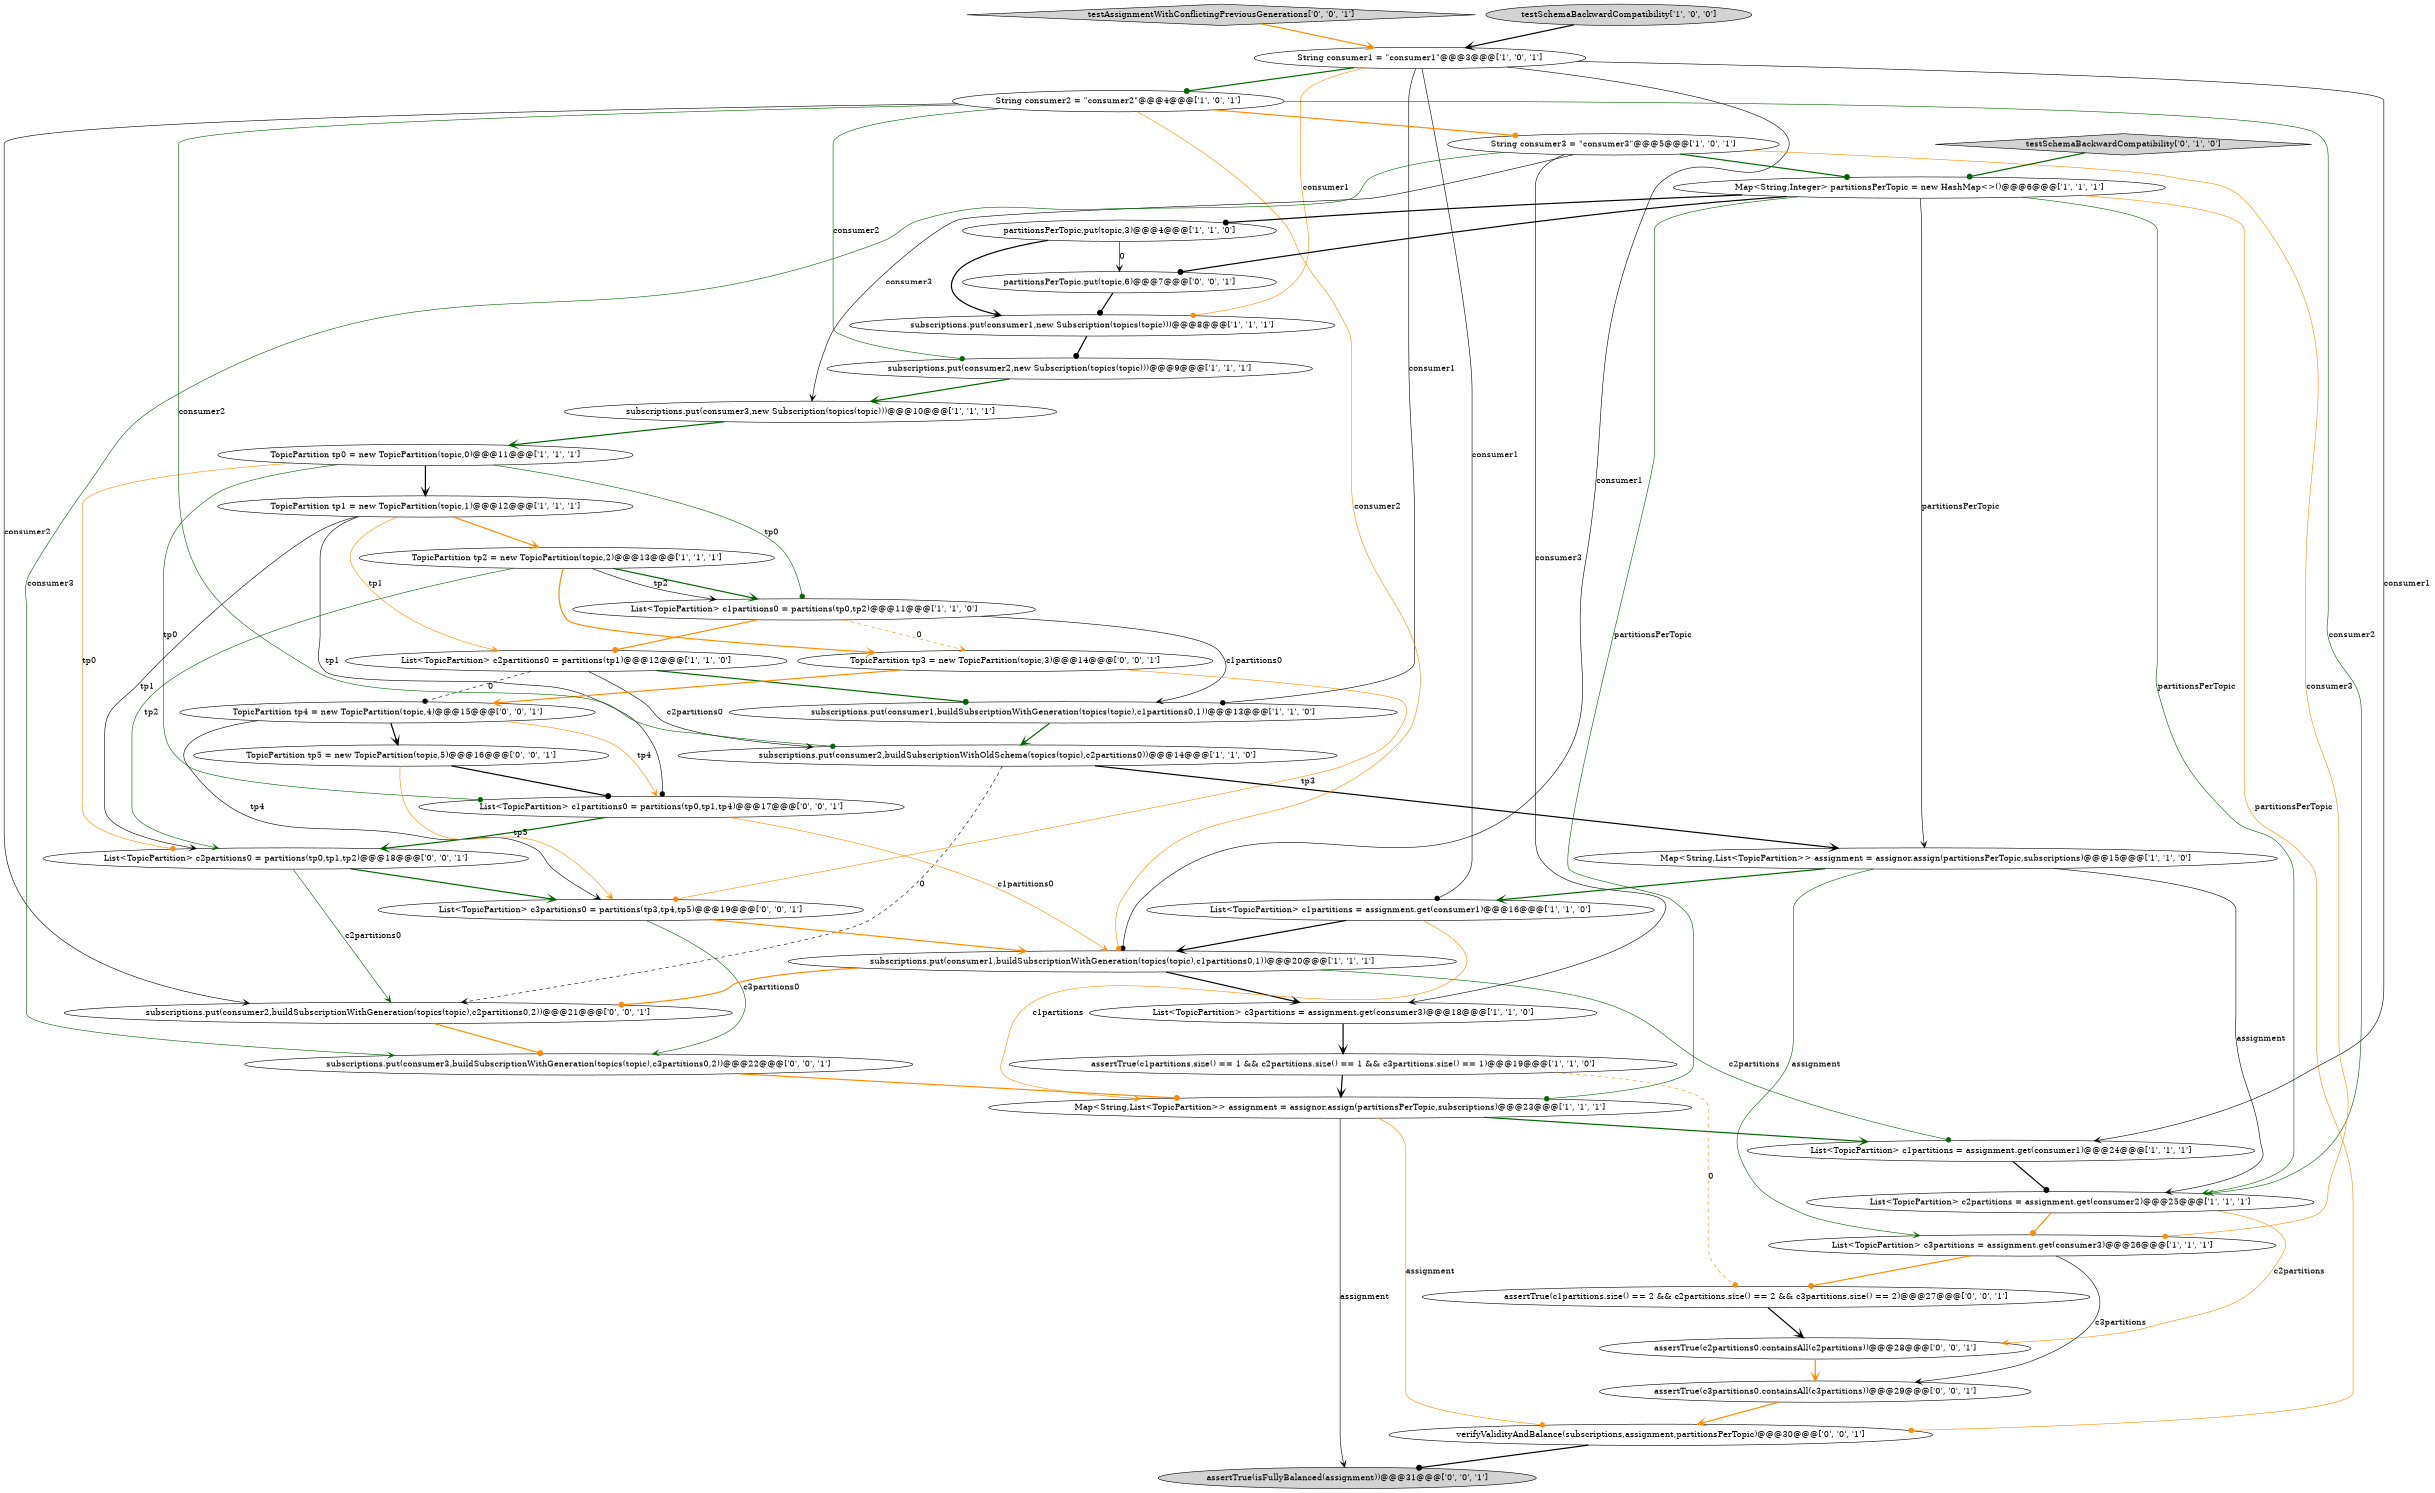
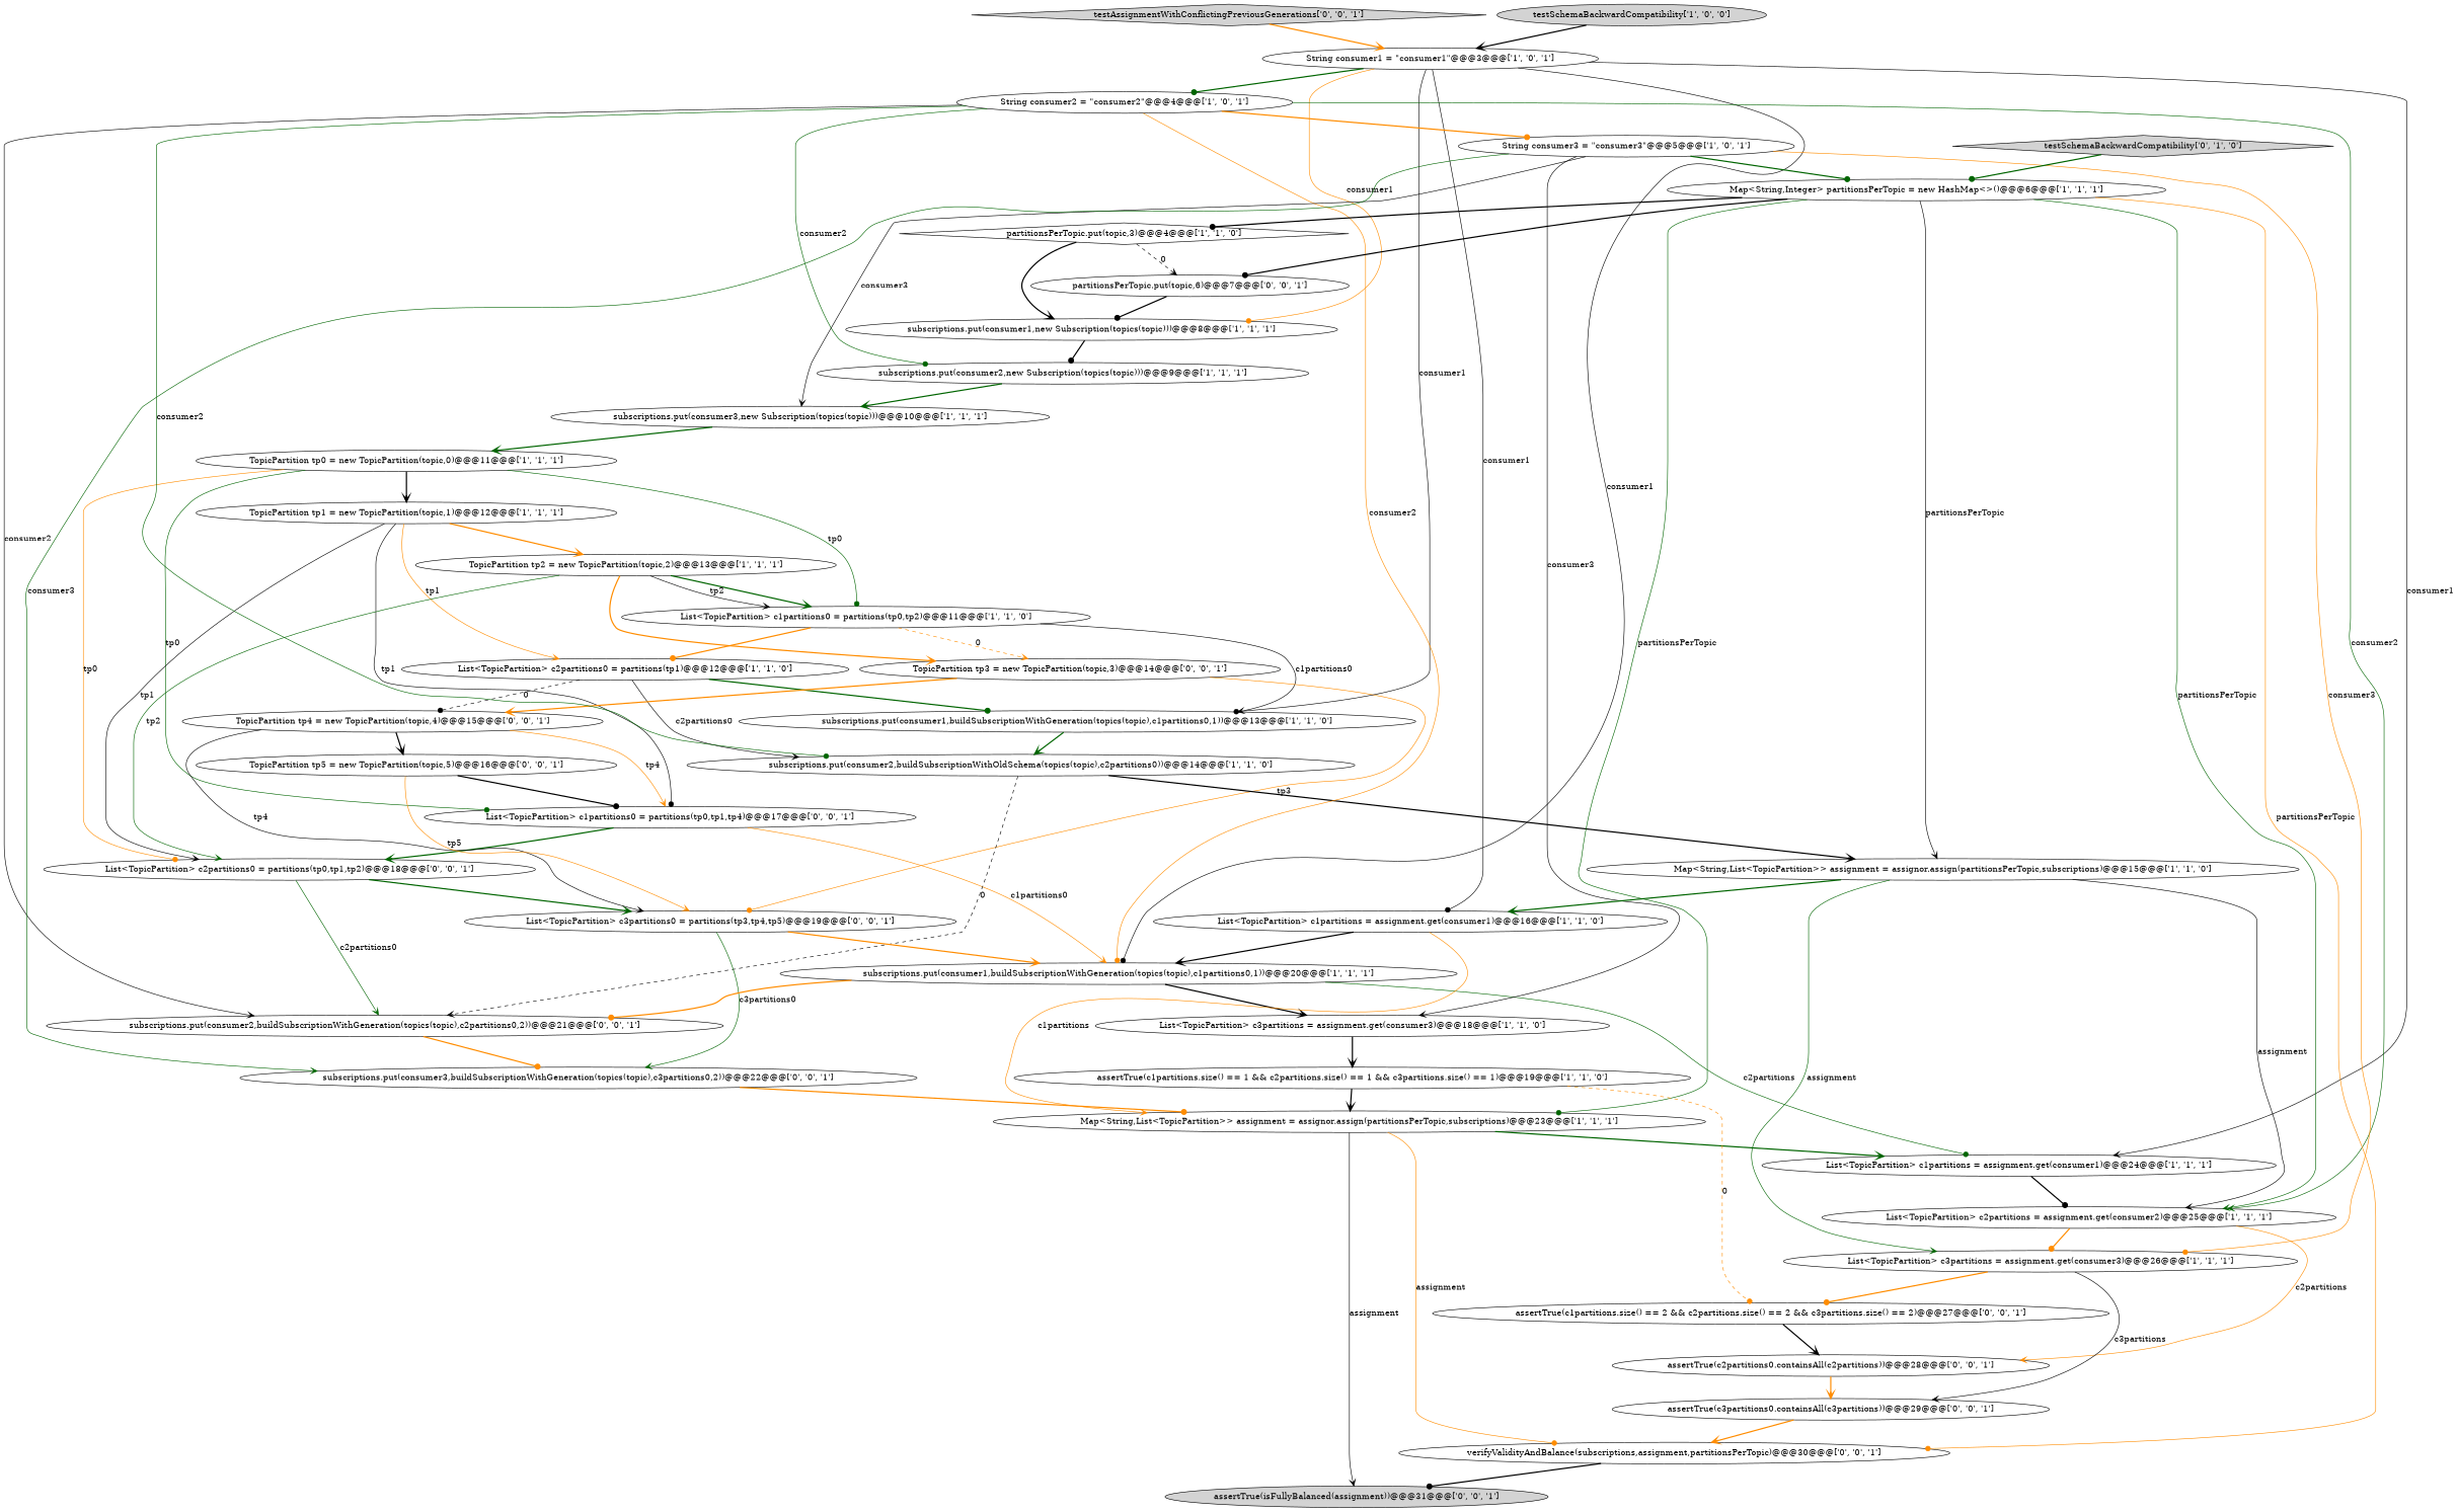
  digraph {
    node [fillcolor=white shape=ellipse style=filled]
    edge [arrowhead=vee color=black style=bold]
    n1 [label="List<TopicPartition> c1partitions = assignment.get(consumer1)@@@24@@@['1', '1', '1']"]
    n2 [label="List<TopicPartition> c2partitions = assignment.get(consumer2)@@@25@@@['1', '1', '1']"]
    n3 [label="assertTrue(c2partitions0.containsAll(c2partitions))@@@28@@@['0', '0', '1']"]
    n4 [label="List<TopicPartition> c3partitions = assignment.get(consumer3)@@@26@@@['1', '1', '1']"]
    n5 [label="Map<String,List<TopicPartition>> assignment = assignor.assign(partitionsPerTopic,subscriptions)@@@23@@@['1', '1', '1']"]
    n6 [fillcolor=lightgray label="assertTrue(isFullyBalanced(assignment))@@@31@@@['0', '0', '1']"]
    n7 [label="verifyValidityAndBalance(subscriptions,assignment,partitionsPerTopic)@@@30@@@['0', '0', '1']"]
    n8 [label="assertTrue(c3partitions0.containsAll(c3partitions))@@@29@@@['0', '0', '1']"]
    n9 [label="assertTrue(c1partitions.size() == 2 && c2partitions.size() == 2 && c3partitions.size() == 2)@@@27@@@['0', '0', '1']"]
    n10 [label="subscriptions.put(consumer3,new Subscription(topics(topic)))@@@10@@@['1', '1', '1']"]
    n11 [label="TopicPartition tp0 = new TopicPartition(topic,0)@@@11@@@['1', '1', '1']"]
    n12 [label="List<TopicPartition> c1partitions0 = partitions(tp0,tp2)@@@11@@@['1', '1', '0']"]
    n13 [label="TopicPartition tp1 = new TopicPartition(topic,1)@@@12@@@['1', '1', '1']"]
    n14 [label="List<TopicPartition> c2partitions0 = partitions(tp0,tp1,tp2)@@@18@@@['0', '0', '1']"]
    n15 [label="List<TopicPartition> c1partitions0 = partitions(tp0,tp1,tp4)@@@17@@@['0', '0', '1']"]
    n16 [label="List<TopicPartition> c2partitions0 = partitions(tp1)@@@12@@@['1', '1', '0']"]
    n17 [label="TopicPartition tp3 = new TopicPartition(topic,3)@@@14@@@['0', '0', '1']"]
    n18 [label="subscriptions.put(consumer1,buildSubscriptionWithGeneration(topics(topic),c1partitions0,1))@@@13@@@['1', '1', '0']"]
    n19 [label="subscriptions.put(consumer2,buildSubscriptionWithOldSchema(topics(topic),c2partitions0))@@@14@@@['1', '1', '0']"]
    n20 [label="TopicPartition tp4 = new TopicPartition(topic,4)@@@15@@@['0', '0', '1']"]
    n21 [label="List<TopicPartition> c3partitions0 = partitions(tp3,tp4,tp5)@@@19@@@['0', '0', '1']"]
    n22 [label="String consumer1 = \"consumer1\"@@@3@@@['1', '0', '1']"]
    n23 [label="subscriptions.put(consumer1,new Subscription(topics(topic)))@@@8@@@['1', '1', '1']"]
    n24 [label="String consumer2 = \"consumer2\"@@@4@@@['1', '0', '1']"]
    n25 [label="subscriptions.put(consumer1,buildSubscriptionWithGeneration(topics(topic),c1partitions0,1))@@@20@@@['1', '1', '1']"]
    n26 [label="List<TopicPartition> c1partitions = assignment.get(consumer1)@@@16@@@['1', '1', '0']"]
    n27 [label="subscriptions.put(consumer2,new Subscription(topics(topic)))@@@9@@@['1', '1', '1']"]
    n28 [label="String consumer3 = \"consumer3\"@@@5@@@['1', '0', '1']"]
    n29 [label="subscriptions.put(consumer2,buildSubscriptionWithGeneration(topics(topic),c2partitions0,2))@@@21@@@['0', '0', '1']"]
    n30 [label="List<TopicPartition> c3partitions = assignment.get(consumer3)@@@18@@@['1', '1', '0']"]
    n31 [fillcolor=lightgray label="testAssignmentWithConflictingPreviousGenerations['0', '0', '1']" shape=diamond]
-   n32 [label="partitionsPerTopic.put(topic,3)@@@4@@@['1', '1', '0']"]
+   n32 [label="partitionsPerTopic.put(topic,3)@@@4@@@['1', '1', '0']" shape=diamond]
    n33 [label="partitionsPerTopic.put(topic,6)@@@7@@@['0', '0', '1']"]
    n34 [label="subscriptions.put(consumer3,buildSubscriptionWithGeneration(topics(topic),c3partitions0,2))@@@22@@@['0', '0', '1']"]
    n35 [label="TopicPartition tp2 = new TopicPartition(topic,2)@@@13@@@['1', '1', '1']"]
    n36 [label="Map<String,List<TopicPartition>> assignment = assignor.assign(partitionsPerTopic,subscriptions)@@@15@@@['1', '1', '0']"]
    n37 [label="TopicPartition tp5 = new TopicPartition(topic,5)@@@16@@@['0', '0', '1']"]
    n38 [label="Map<String,Integer> partitionsPerTopic = new HashMap<>()@@@6@@@['1', '1', '1']"]
    n39 [fillcolor=lightgray label="testSchemaBackwardCompatibility['1', '0', '0']"]
    n40 [label="assertTrue(c1partitions.size() == 1 && c2partitions.size() == 1 && c3partitions.size() == 1)@@@19@@@['1', '1', '0']"]
    n41 [fillcolor=lightgray label="testSchemaBackwardCompatibility['0', '1', '0']" shape=diamond]
    n1 -> n2 [arrowhead=dot]
    n2 -> n3 [color=darkorange label=c2partitions style=solid]
    n2 -> n4 [arrowhead=dot color=darkorange]
    n3 -> n8 [color=darkorange]
    n4 -> n8 [label=c3partitions style=solid]
    n4 -> n9 [arrowhead=dot color=darkorange]
    n5 -> n1 [color=darkgreen]
    n5 -> n6 [label=assignment style=solid]
    n5 -> n7 [arrowhead=dot color=darkorange label=assignment style=solid]
    n7 -> n6 [arrowhead=dot]
    n8 -> n7 [color=darkorange]
    n9 -> n3
    n10 -> n11 [color=darkgreen]
    n11 -> n12 [arrowhead=dot color=darkgreen label=tp0 style=solid]
    n11 -> n13
    n11 -> n14 [arrowhead=dot color=darkorange label=tp0 style=solid]
    n11 -> n15 [arrowhead=dot color=darkgreen label=tp0 style=solid]
    n12 -> n16 [arrowhead=dot color=darkorange]
    n12 -> n17 [color=darkorange label=0 style=dashed]
    n12 -> n18 [label=c1partitions0 style=solid]
    n13 -> n14 [label=tp1 style=solid]
    n13 -> n15 [arrowhead=dot label=tp1 style=solid]
    n13 -> n16 [color=darkorange label=tp1 style=solid]
    n13 -> n35 [color=darkorange]
    n14 -> n21 [color=darkgreen]
    n14 -> n29 [color=darkgreen label=c2partitions0 style=solid]
    n15 -> n14 [color=darkgreen]
    n15 -> n25 [color=darkorange label=c1partitions0 style=solid]
    n16 -> n18 [arrowhead=dot color=darkgreen]
    n16 -> n19 [label=c2partitions0 style=solid]
    n16 -> n20 [arrowhead=dot label=0 style=dashed]
    n17 -> n20 [color=darkorange]
    n17 -> n21 [arrowhead=dot color=darkorange label=tp3 style=solid]
    n18 -> n19 [color=darkgreen]
    n19 -> n29 [label=0 style=dashed]
    n19 -> n36
    n20 -> n15 [color=darkorange label=tp4 style=solid]
    n20 -> n21 [label=tp4 style=solid]
    n20 -> n37
    n21 -> n25 [color=darkorange]
    n21 -> n34 [color=darkgreen label=c3partitions0 style=solid]
    n22 -> n1 [label=consumer1 style=solid]
    n22 -> n18 [arrowhead=dot label=consumer1 style=solid]
    n22 -> n23 [arrowhead=dot color=darkorange label=consumer1 style=solid]
    n22 -> n24 [arrowhead=dot color=darkgreen]
    n22 -> n25 [arrowhead=dot label=consumer1 style=solid]
    n22 -> n26 [arrowhead=dot label=consumer1 style=solid]
    n23 -> n27 [arrowhead=dot]
    n24 -> n2 [color=darkgreen label=consumer2 style=solid]
    n24 -> n19 [arrowhead=dot color=darkgreen label=consumer2 style=solid]
    n24 -> n25 [arrowhead=dot color=darkorange label=consumer2 style=solid]
    n24 -> n27 [arrowhead=dot color=darkgreen label=consumer2 style=solid]
    n24 -> n28 [arrowhead=dot color=darkorange]
    n24 -> n29 [label=consumer2 style=solid]
    n25 -> n1 [arrowhead=dot color=darkgreen label=c2partitions style=solid]
    n25 -> n29 [arrowhead=dot color=darkorange]
    n25 -> n30
    n26 -> n5 [color=darkorange label=c1partitions style=solid]
    n26 -> n25
    n27 -> n10 [color=darkgreen]
    n28 -> n4 [arrowhead=dot color=darkorange label=consumer3 style=solid]
    n28 -> n10 [label=consumer3 style=solid]
    n28 -> n30 [label=consumer3 style=solid]
    n28 -> n34 [color=darkgreen label=consumer3 style=solid]
    n28 -> n38 [arrowhead=dot color=darkgreen]
    n29 -> n34 [arrowhead=dot color=darkorange]
    n30 -> n40
    n31 -> n22 [color=darkorange]
    n32 -> n23
-   n32 -> n33 [label=0 style=solid]
+   n32 -> n33 [label=0 style=dashed]
    n33 -> n23 [arrowhead=dot]
    n34 -> n5 [arrowhead=dot color=darkorange]
    n35 -> n12 [color=darkgreen]
    n35 -> n12 [label=tp2 style=solid]
    n35 -> n14 [color=darkgreen label=tp2 style=solid]
    n35 -> n17 [color=darkorange]
    n36 -> n2 [label=assignment style=solid]
    n36 -> n4 [color=darkgreen label=assignment style=solid]
    n36 -> n26 [color=darkgreen]
    n37 -> n15 [arrowhead=dot]
    n37 -> n21 [color=darkorange label=tp5 style=solid]
    n38 -> n2 [color=darkgreen label=partitionsPerTopic style=solid]
    n38 -> n5 [arrowhead=dot color=darkgreen label=partitionsPerTopic style=solid]
    n38 -> n7 [arrowhead=dot color=darkorange label=partitionsPerTopic style=solid]
    n38 -> n32 [arrowhead=dot]
    n38 -> n33 [arrowhead=dot]
    n38 -> n36 [label=partitionsPerTopic style=solid]
    n39 -> n22
    n40 -> n5
    n40 -> n9 [arrowhead=dot color=darkorange label=0 style=dashed]
    n41 -> n38 [arrowhead=dot color=darkgreen]
  }
